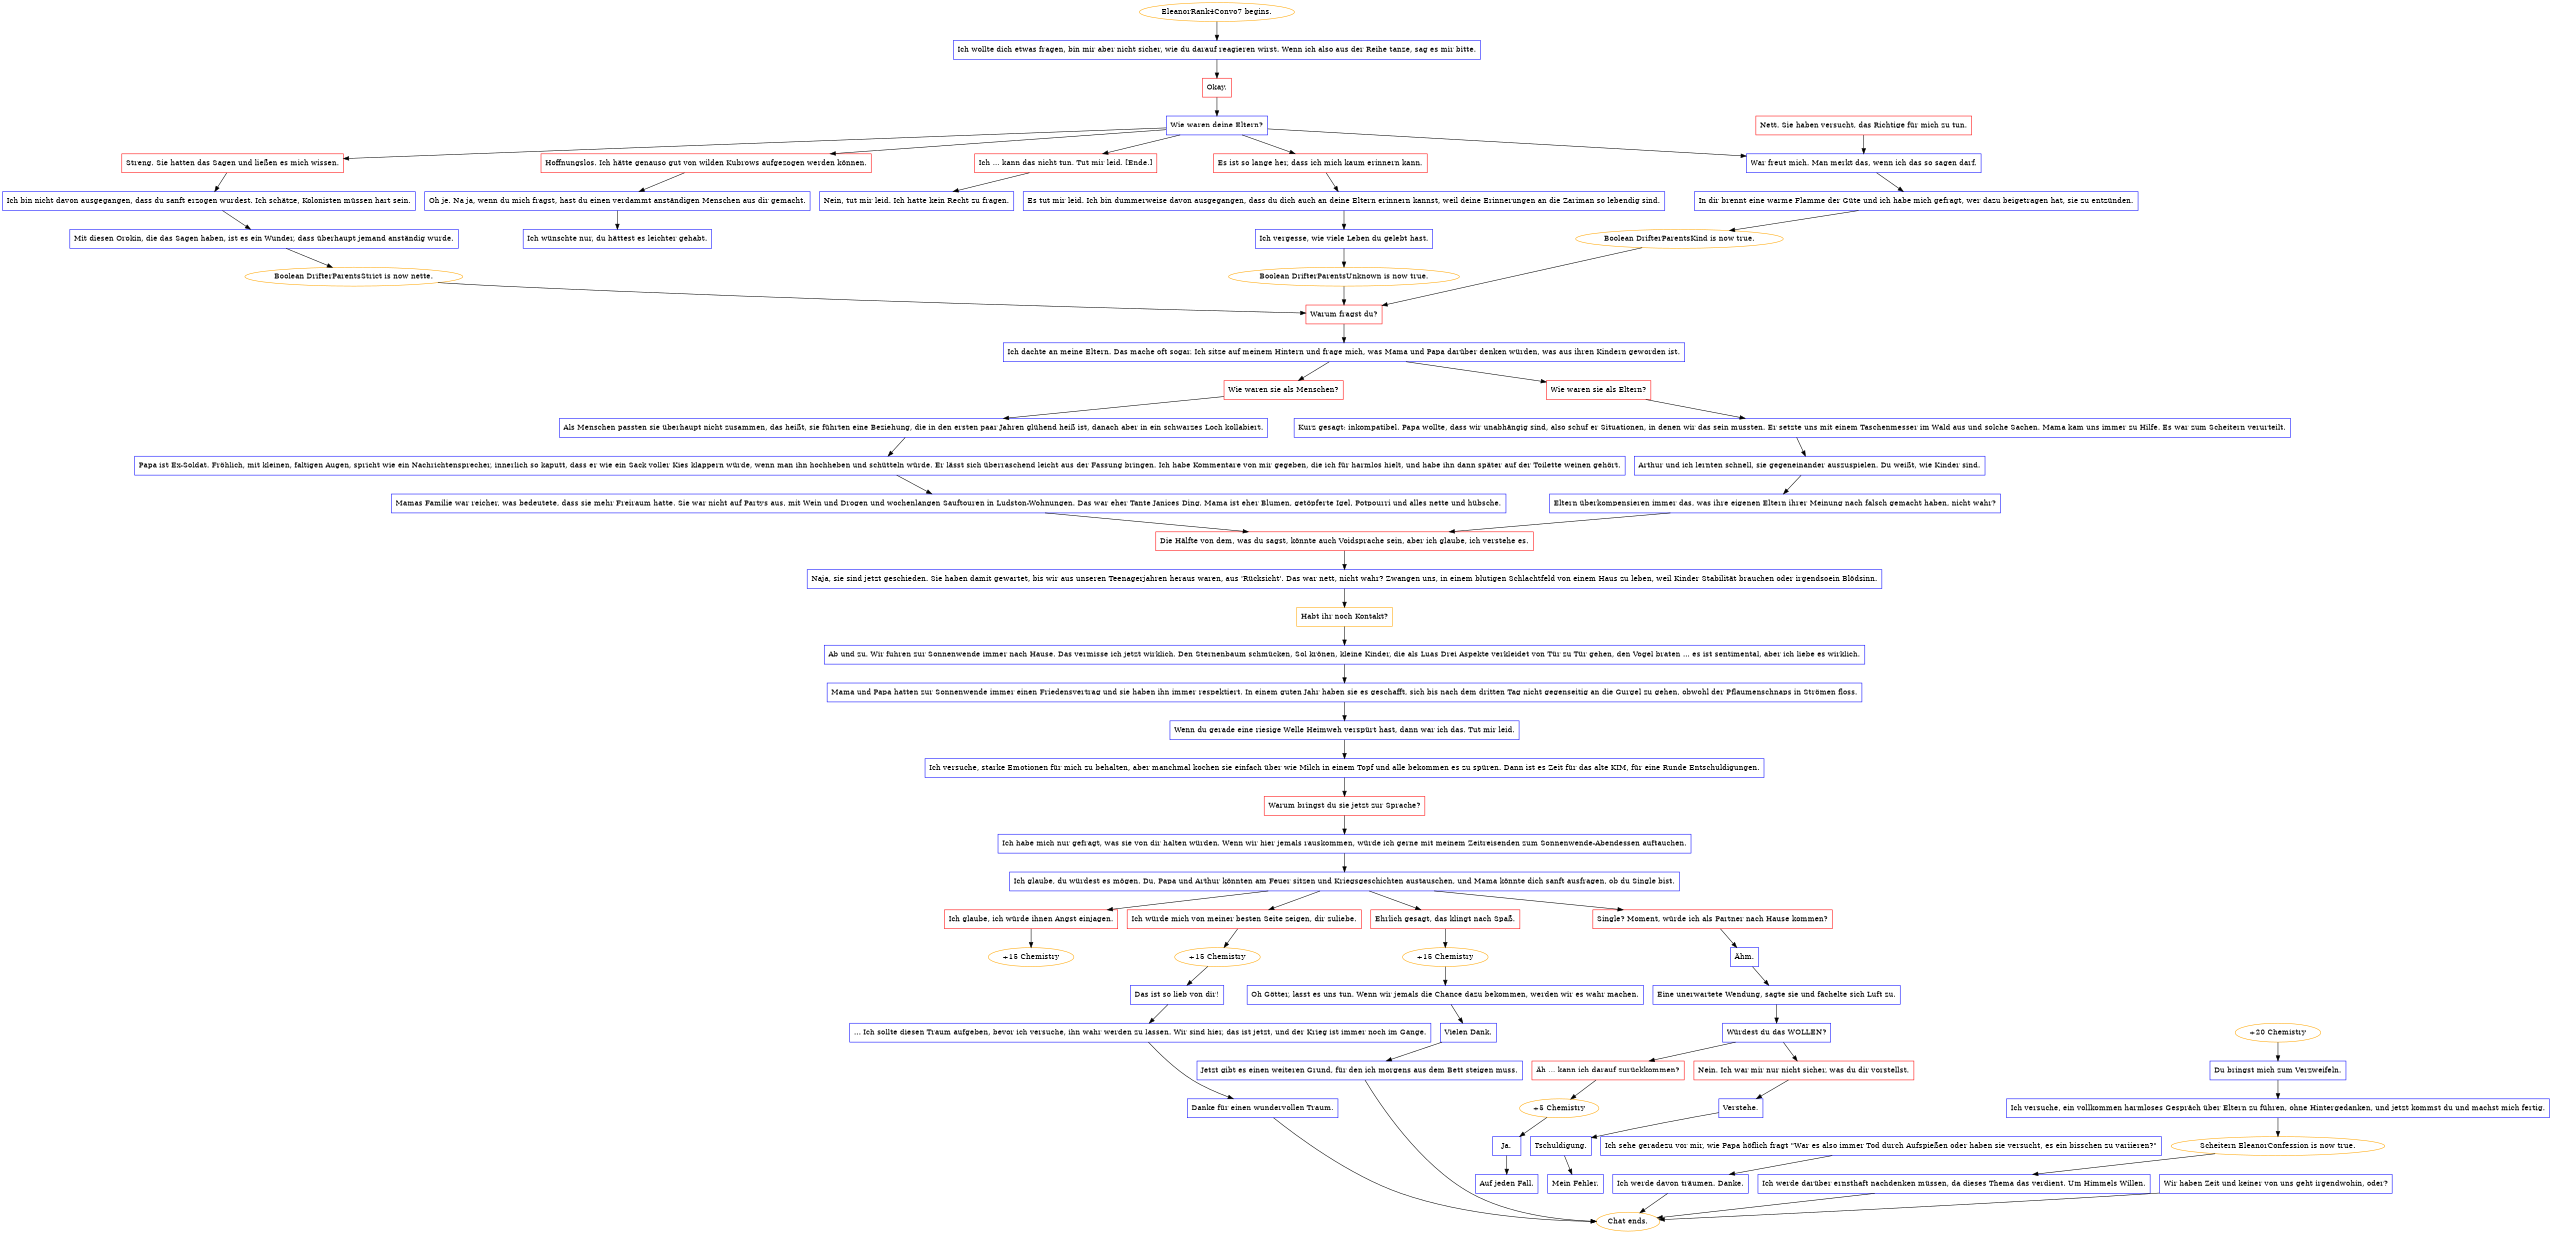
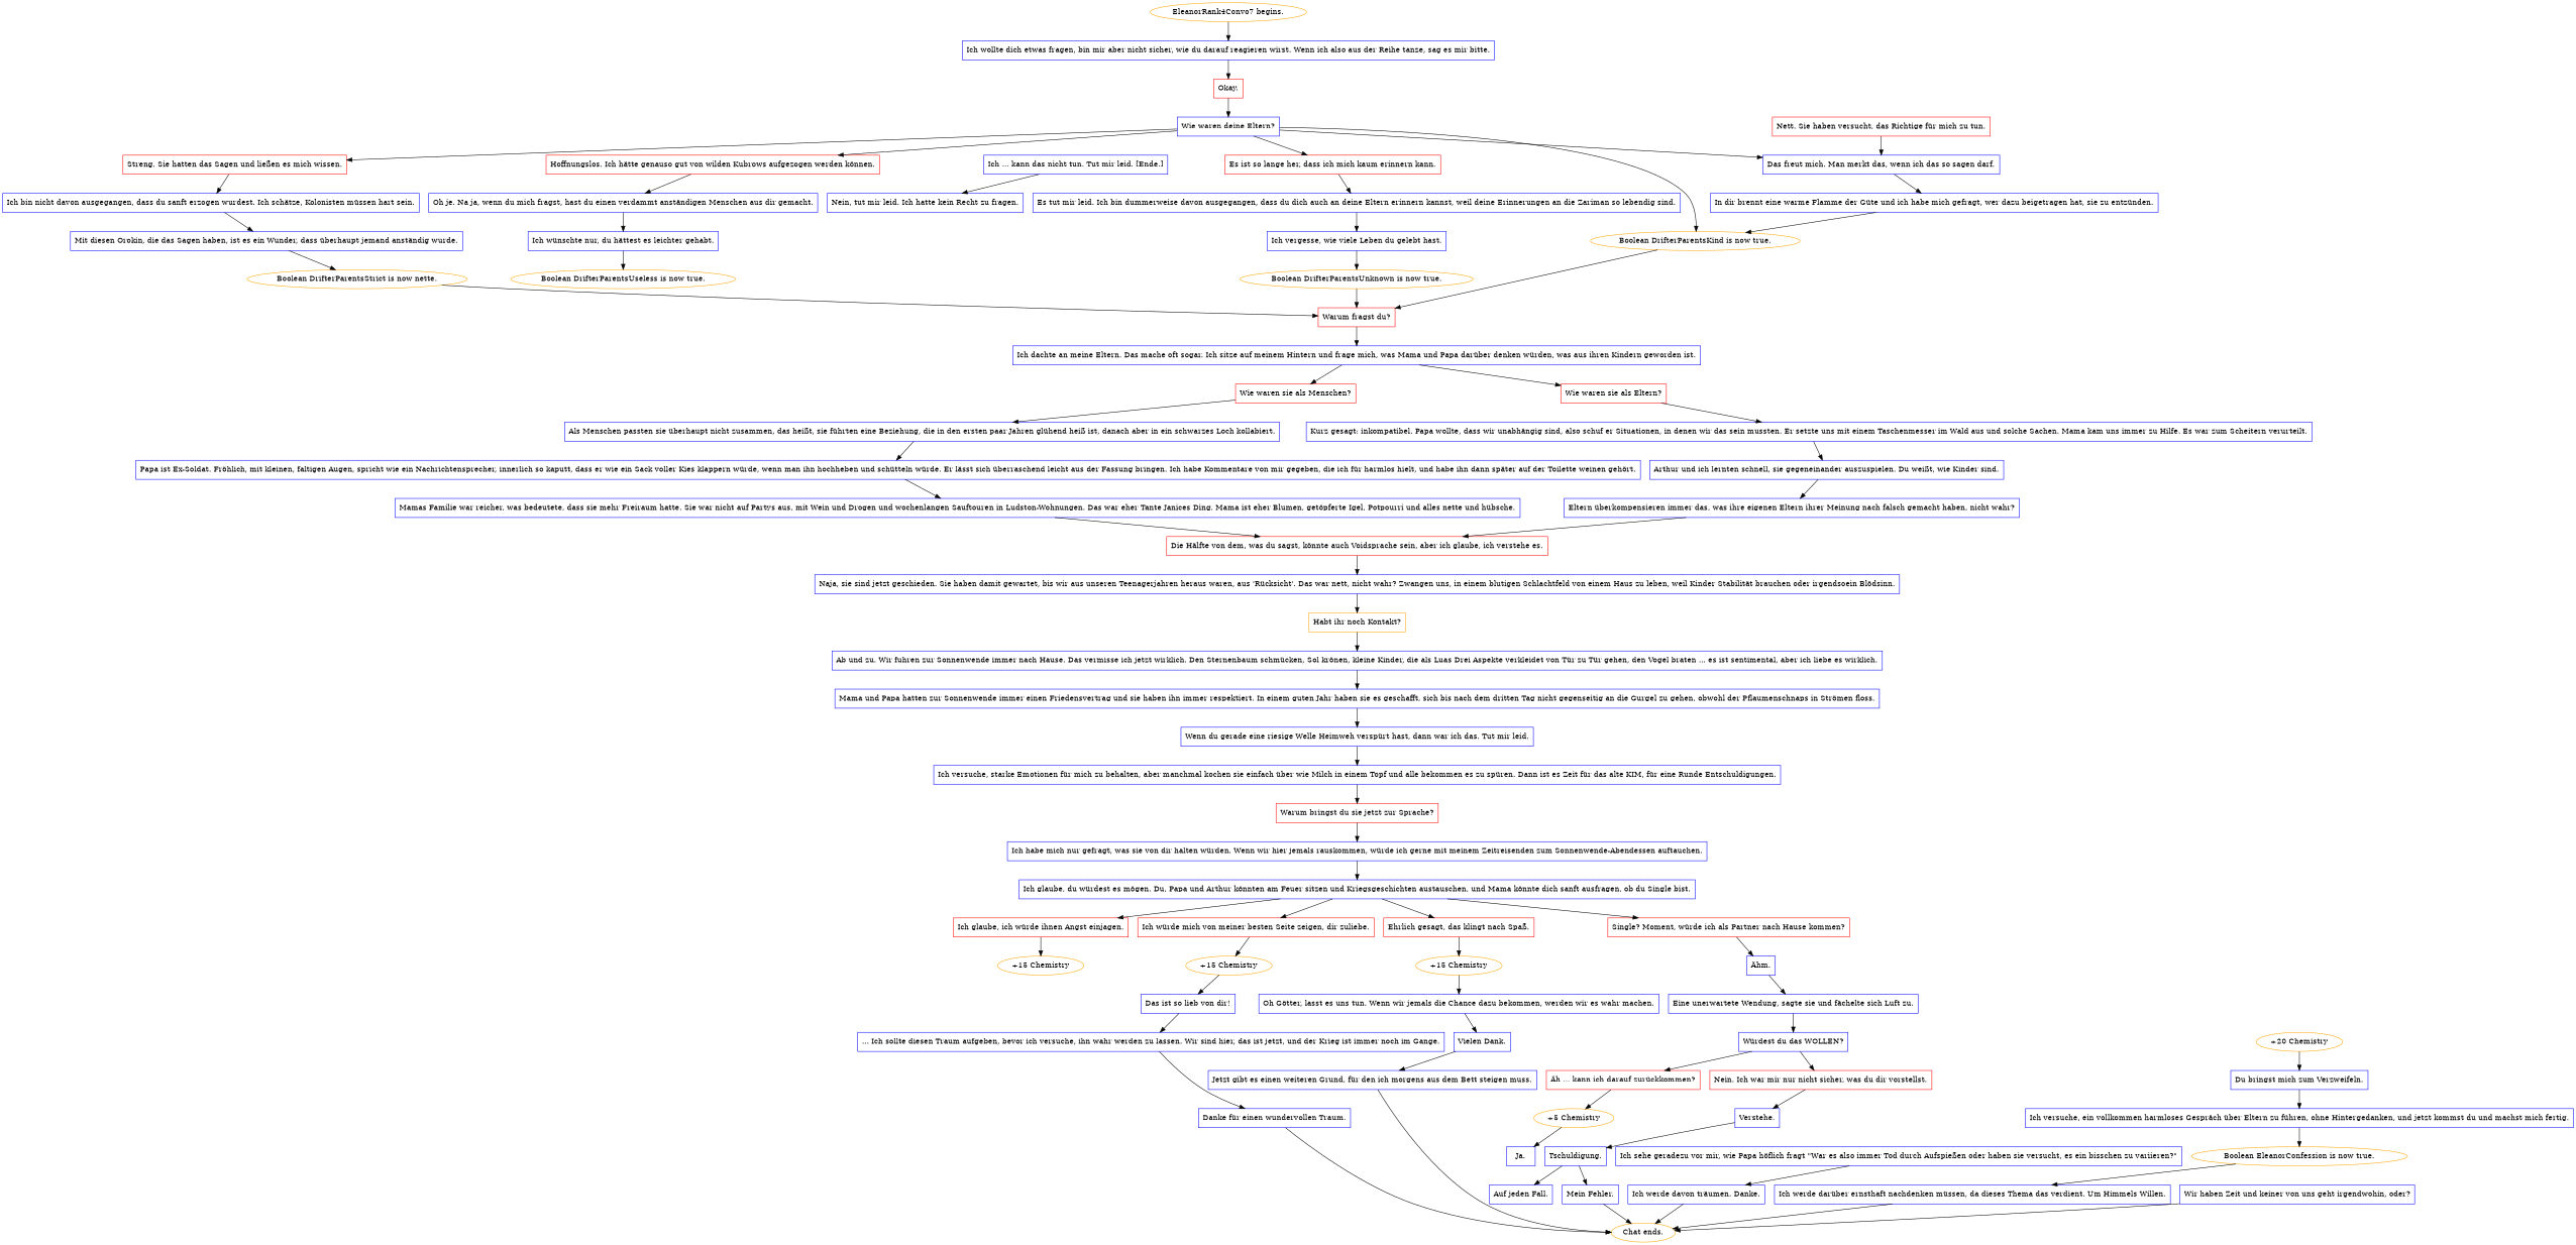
  digraph {
    node [color=blue shape=box]
    "EleanorRank4Convo7 begins." [color=orange shape=""]
    n2 [label="Ich wollte dich etwas fragen, bin mir aber nicht sicher, wie du darauf reagieren wirst. Wenn ich also aus der Reihe tanze, sag es mir bitte."]
    n3 [color=red label="Okay."]
    n4 [label="Wie waren deine Eltern?"]
    n5 [color=red label="Es ist so lange her, dass ich mich kaum erinnern kann."]
    n6 [color=red label="Streng. Sie hatten das Sagen und ließen es mich wissen."]
    n7 [color=red label="Hoffnungslos. Ich hätte genauso gut von wilden Kubrows aufgezogen werden können."]
-   n8 [color=red label="Ich ... kann das nicht tun. Tut mir leid. [Ende.]"]
-   n9 [label="War freut mich. Man merkt das, wenn ich das so sagen darf."]
+   n8 [label="Ich ... kann das nicht tun. Tut mir leid. [Ende.]"]
+   n9 [label="Das freut mich. Man merkt das, wenn ich das so sagen darf."]
    n10 [label="Es tut mir leid. Ich bin dummerweise davon ausgegangen, dass du dich auch an deine Eltern erinnern kannst, weil deine Erinnerungen an die Zariman so lebendig sind."]
    n11 [color=red label="Nett. Sie haben versucht, das Richtige für mich zu tun."]
    n12 [label="Ich bin nicht davon ausgegangen, dass du sanft erzogen wurdest. Ich schätze, Kolonisten müssen hart sein."]
    n13 [label="Oh je. Na ja, wenn du mich fragst, hast du einen verdammt anständigen Menschen aus dir gemacht."]
    n14 [label="Nein, tut mir leid. Ich hatte kein Recht zu fragen."]
    n15 [label="Ich vergesse, wie viele Leben du gelebt hast."]
    n16 [label="In dir brennt eine warme Flamme der Güte und ich habe mich gefragt, wer dazu beigetragen hat, sie zu entzünden."]
    n17 [label="Mit diesen Orokin, die das Sagen haben, ist es ein Wunder, dass überhaupt jemand anständig wurde."]
    n18 [label="Ich wünschte nur, du hättest es leichter gehabt."]
    n19 [color=orange label="Boolean DrifterParentsUnknown is now true." shape=""]
    n20 [color=orange label="Boolean DrifterParentsKind is now true." shape=""]
    n21 [color=orange label="Boolean DrifterParentsStrict is now nette." shape=""]
+   n22 [color=orange label="Boolean DrifterParentsUseless is now true." shape=""]
    "Chat ends." [color=orange shape=""]
    n24 [color=red label="Warum fragst du?"]
    n25 [label="Ich dachte an meine Eltern. Das mache oft sogar. Ich sitze auf meinem Hintern und frage mich, was Mama und Papa darüber denken würden, was aus ihren Kindern geworden ist."]
    n26 [color=red label="Wie waren sie als Menschen?"]
    n27 [color=red label="Wie waren sie als Eltern?"]
    n28 [label="Als Menschen passten sie überhaupt nicht zusammen, das heißt, sie führten eine Beziehung, die in den ersten paar Jahren glühend heiß ist, danach aber in ein schwarzes Loch kollabiert."]
    n29 [label="Kurz gesagt: inkompatibel. Papa wollte, dass wir unabhängig sind, also schuf er Situationen, in denen wir das sein mussten. Er setzte uns mit einem Taschenmesser im Wald aus und solche Sachen. Mama kam uns immer zu Hilfe. Es war zum Scheitern verurteilt."]
    n30 [label="Papa ist Ex-Soldat. Fröhlich, mit kleinen, faltigen Augen, spricht wie ein Nachrichtensprecher, innerlich so kaputt, dass er wie ein Sack voller Kies klappern würde, wenn man ihn hochheben und schütteln würde. Er lässt sich überraschend leicht aus der Fassung bringen. Ich habe Kommentare von mir gegeben, die ich für harmlos hielt, und habe ihn dann später auf der Toilette weinen gehört."]
    n31 [label="Arthur und ich lernten schnell, sie gegeneinander auszuspielen. Du weißt, wie Kinder sind."]
    n32 [label="Mamas Familie war reicher, was bedeutete, dass sie mehr Freiraum hatte. Sie war nicht auf Partys aus, mit Wein und Drogen und wochenlangen Sauftouren in Ludston-Wohnungen. Das war eher Tante Janices Ding. Mama ist eher Blumen, getöpferte Igel, Potpourri und alles nette und hübsche."]
    n33 [label="Eltern überkompensieren immer das, was ihre eigenen Eltern ihrer Meinung nach falsch gemacht haben, nicht wahr?"]
    n34 [color=red label="Die Hälfte von dem, was du sagst, könnte auch Voidsprache sein, aber ich glaube, ich verstehe es."]
    n35 [label="Naja, sie sind jetzt geschieden. Sie haben damit gewartet, bis wir aus unseren Teenagerjahren heraus waren, aus 'Rücksicht'. Das war nett, nicht wahr? Zwangen uns, in einem blutigen Schlachtfeld von einem Haus zu leben, weil Kinder Stabilität brauchen oder irgendsoein Blödsinn."]
    n36 [color=orange label="Habt ihr noch Kontakt?"]
    n37 [label="Ab und zu. Wir fuhren zur Sonnenwende immer nach Hause. Das vermisse ich jetzt wirklich. Den Sternenbaum schmücken, Sol krönen, kleine Kinder, die als Luas Drei Aspekte verkleidet von Tür zu Tür gehen, den Vogel braten ... es ist sentimental, aber ich liebe es wirklich."]
    n38 [label="Mama und Papa hatten zur Sonnenwende immer einen Friedensvertrag und sie haben ihn immer respektiert. In einem guten Jahr haben sie es geschafft, sich bis nach dem dritten Tag nicht gegenseitig an die Gurgel zu gehen, obwohl der Pflaumenschnaps in Strömen floss."]
    n39 [label="Wenn du gerade eine riesige Welle Heimweh verspürt hast, dann war ich das. Tut mir leid."]
    n40 [label="Ich versuche, starke Emotionen für mich zu behalten, aber manchmal kochen sie einfach über wie Milch in einem Topf und alle bekommen es zu spüren. Dann ist es Zeit für das alte KIM, für eine Runde Entschuldigungen."]
    n41 [color=red label="Warum bringst du sie jetzt zur Sprache?"]
    n42 [label="Ich habe mich nur gefragt, was sie von dir halten würden. Wenn wir hier jemals rauskommen, würde ich gerne mit meinem Zeitreisenden zum Sonnenwende-Abendessen auftauchen."]
    n43 [label="Ich glaube, du würdest es mögen. Du, Papa und Arthur könnten am Feuer sitzen und Kriegsgeschichten austauschen, und Mama könnte dich sanft ausfragen, ob du Single bist."]
    n44 [color=red label="Ich glaube, ich würde ihnen Angst einjagen."]
    n45 [color=red label="Ich würde mich von meiner besten Seite zeigen, dir zuliebe."]
    n46 [color=red label="Ehrlich gesagt, das klingt nach Spaß."]
    n47 [color=red label="Single? Moment, würde ich als Partner nach Hause kommen?"]
    n48 [color=orange label="+15 Chemistry" shape=""]
    n49 [color=orange label="+15 Chemistry" shape=""]
    n50 [color=orange label="+15 Chemistry" shape=""]
    n51 [label="Ähm."]
    n52 [label="Das ist so lieb von dir!"]
    n53 [label="Oh Götter, lasst es uns tun. Wenn wir jemals die Chance dazu bekommen, werden wir es wahr machen."]
    n54 [label="Eine unerwartete Wendung, sagte sie und fächelte sich Luft zu."]
    n55 [label="... Ich sollte diesen Traum aufgeben, bevor ich versuche, ihn wahr werden zu lassen. Wir sind hier, das ist jetzt, und der Krieg ist immer noch im Gange."]
    n56 [label="Vielen Dank."]
    n57 [label="Würdest du das WOLLEN?"]
    n58 [label="Ich sehe geradezu vor mir, wie Papa höflich fragt \"War es also immer Tod durch Aufspießen oder haben sie versucht, es ein bisschen zu variieren?\""]
    n59 [label="Ich werde davon träumen. Danke."]
    n60 [label="Danke für einen wundervollen Traum."]
    n61 [label="Jetzt gibt es einen weiteren Grund, für den ich morgens aus dem Bett steigen muss."]
    n62 [color=red label="Nein. Ich war mir nur nicht sicher, was du dir vorstellst."]
    n63 [color=red label="Äh ... kann ich darauf zurückkommen?"]
    n64 [label="Verstehe."]
    n65 [color=orange label="+5 Chemistry" shape=""]
    n66 [color=orange label="+20 Chemistry" shape=""]
    n67 [label="Du bringst mich zum Verzweifeln."]
    n68 [label="Tschuldigung."]
    n69 [label="Ja."]
    n70 [label="Ich versuche, ein vollkommen harmloses Gespräch über Eltern zu führen, ohne Hintergedanken, und jetzt kommst du und machst mich fertig."]
    n71 [label="Mein Fehler."]
    n72 [label="Auf jeden Fall."]
-   n73 [color=orange label="Scheitern EleanorConfession is now true." shape=""]
+   n73 [color=orange label="Boolean EleanorConfession is now true." shape=""]
    n74 [label="Ich werde darüber ernsthaft nachdenken müssen, da dieses Thema das verdient. Um Himmels Willen."]
    n75 [label="Wir haben Zeit und keiner von uns geht irgendwohin, oder?"]
    "EleanorRank4Convo7 begins." -> n2
    n2 -> n3
    n3 -> n4
    n4 -> n5
    n4 -> n6
    n4 -> n7
-   n4 -> n8
+   n4 -> n20
    n4 -> n9
    n5 -> n10
    n6 -> n12
    n7 -> n13
    n8 -> n14
    n9 -> n16
    n10 -> n15
    n11 -> n9
    n12 -> n17
    n13 -> n18
    n15 -> n19
    n16 -> n20
    n17 -> n21
+   n18 -> n22
    n19 -> n24
    n20 -> n24
    n21 -> n24
    n24 -> n25
    n25 -> n26
    n25 -> n27
    n26 -> n28
    n27 -> n29
    n28 -> n30
    n29 -> n31
    n30 -> n32
    n31 -> n33
    n32 -> n34
    n33 -> n34
    n34 -> n35
    n35 -> n36
    n36 -> n37
    n37 -> n38
    n38 -> n39
    n39 -> n40
    n40 -> n41
    n41 -> n42
    n42 -> n43
    n43 -> n44
    n43 -> n45
    n43 -> n46
    n43 -> n47
    n44 -> n48
    n45 -> n49
    n46 -> n50
    n47 -> n51
    n49 -> n52
    n50 -> n53
    n51 -> n54
    n52 -> n55
    n53 -> n56
    n54 -> n57
    n55 -> n60
    n56 -> n61
    n57 -> n62
    n57 -> n63
    n58 -> n59
    n59 -> "Chat ends."
    n60 -> "Chat ends."
    n61 -> "Chat ends."
    n62 -> n64
    n63 -> n65
    n64 -> n68
    n65 -> n69
    n66 -> n67
    n67 -> n70
    n68 -> n71
-   n69 -> n72
+   n68 -> n72
    n70 -> n73
+   n71 -> "Chat ends."
    n73 -> n74
    n74 -> "Chat ends."
    n75 -> "Chat ends."
  }
